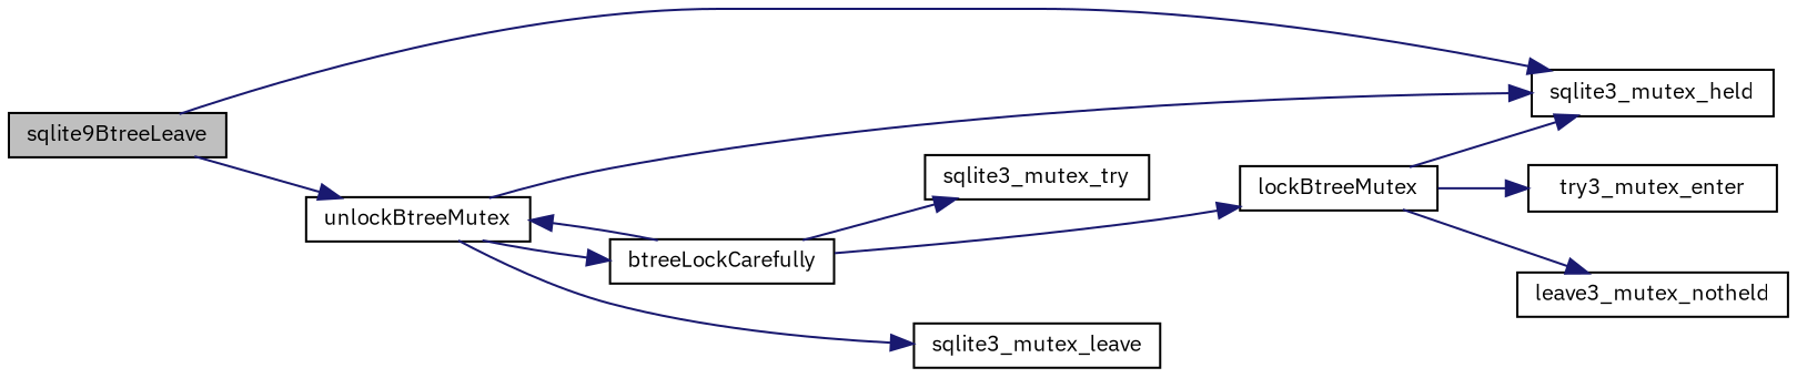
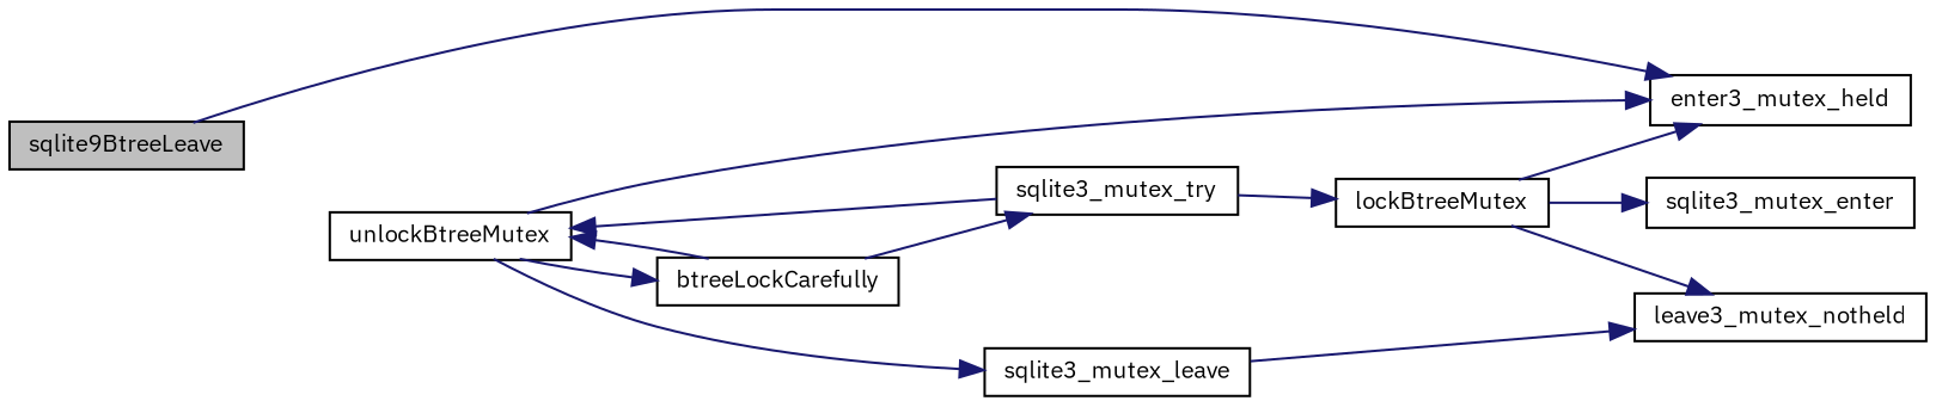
  digraph {
    fontname="IBM Plex Sans"
    rankdir=LR
    node [color=black fillcolor=white fontname="IBM Plex Sans" fontsize=10 shape=record style=filled]
    edge [color=midnightblue fontname="IBM Plex Sans" fontsize=10 labelfontname=FreeSans labelfontsize=10 style=solid]
    n1 [fillcolor=grey75 fontcolor=black height=0.2 label=sqlite9BtreeLeave width=0.4]
    n2 [height=0.2 label=unlockBtreeMutex width=0.4]
-   n3 [height=0.2 label=sqlite3_mutex_held width=0.4]
+   n3 [height=0.2 label=enter3_mutex_held width=0.4]
    n4 [height=0.2 label=sqlite3_mutex_leave width=0.4]
    n5 [height=0.2 label=btreeLockCarefully width=0.4]
    n6 [height=0.2 label=leave3_mutex_notheld width=0.4]
    n7 [height=0.2 label=sqlite3_mutex_try width=0.4]
    n8 [height=0.2 label=lockBtreeMutex width=0.4]
-   n9 [height=0.2 label=try3_mutex_enter width=0.4]
-   n1 -> n2
+   n9 [height=0.2 label=sqlite3_mutex_enter width=0.4]
+   n7 -> n2
    n1 -> n3
    n2 -> n3
    n2 -> n4
    n2 -> n5
+   n4 -> n6
    n5 -> n2
    n5 -> n7
-   n5 -> n8
+   n7 -> n8
    n8 -> n3
    n8 -> n6
    n8 -> n9
  }
